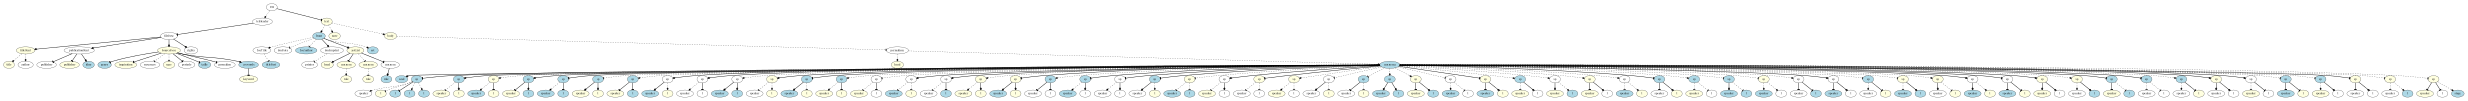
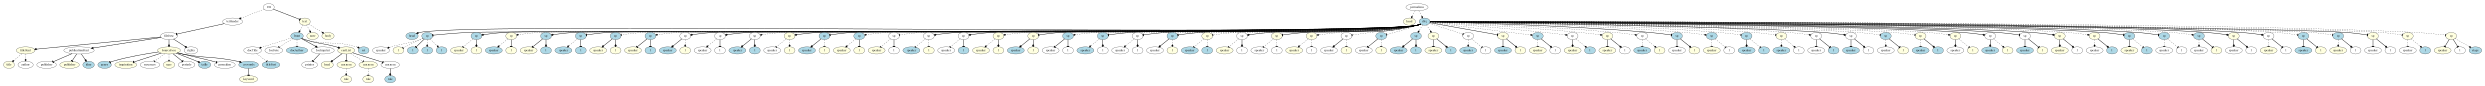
  digraph {
    fontname="Playfair Display"
    node [fillcolor=lightyellow fontname="Playfair Display" style=filled]
    edge [arrowhead=diamond fontname="Playfair Display" style=bold]
    n1 [fillcolor=white label=TEI]
    n2 [fillcolor=white label=teiHeader]
    n3 [label=text]
    n4 [fillcolor=white label=fileDesc]
    n5 [fillcolor=lightblue label=front]
    n6 [label=note]
    n7 [label=body]
    n8 [label=titleStmt]
    n9 [fillcolor=white label=publicationStmt]
    n10 [label=SourceDesc]
    n11 [fillcolor=white label=rights]
    n12 [label=title]
    n13 [fillcolor=white label=author]
    n14 [fillcolor=white label=publisher]
    n15 [label=publisher]
    n16 [fillcolor=lightblue label=idno]
    n17 [fillcolor=lightblue label=genre]
    n18 [label=inspiration]
    n19 [fillcolor=white label=structure]
    n20 [label=type]
    n21 [fillcolor=white label=periode]
    n22 [fillcolor=lightblue label=taille]
    n23 [fillcolor=white label=permalien]
    n24 [fillcolor=lightblue label=keywords]
    n25 [label=keyword]
    n26 [fillcolor=white label=docTitle]
    n27 [fillcolor=white label=docDate]
    n28 [fillcolor=lightblue label=docAuthor]
    n29 [fillcolor=white label=docImprint]
    n30 [label=castList]
    n31 [fillcolor=lightblue label=set]
    n32 [fillcolor=white label=permalien1]
    n33 [fillcolor=lightblue label=titlePart]
    n34 [fillcolor=white label=printer]
    n35 [label=head]
    n36 [label=castItem]
    n37 [label=castItem]
    n38 [fillcolor=white label=castItem]
    n39 [label=role]
    n40 [label=role]
    n41 [fillcolor=lightblue label=role]
    n42 [label=head]
-   n43 [fillcolor=lightblue label=castItem2]
+   n43 [fillcolor=lightblue label=div2]
    n44 [fillcolor=lightblue label=head]
    n45 [fillcolor=lightblue label=sp]
    n46 [fillcolor=lightblue label=sp]
    n47 [label=sp]
    n48 [fillcolor=lightblue label=sp]
    n49 [fillcolor=lightblue label=sp]
    n50 [fillcolor=lightblue label=sp]
    n51 [fillcolor=lightblue label=sp]
    n52 [fillcolor=white label=sp]
    n53 [fillcolor=white label=sp]
    n54 [fillcolor=white label=sp]
    n55 [label=sp]
    n56 [fillcolor=lightblue label=sp]
    n57 [fillcolor=lightblue label=sp]
    n58 [fillcolor=white label=sp]
    n59 [fillcolor=white label=sp]
    n60 [fillcolor=white label=sp]
    n61 [label=sp]
    n62 [label=sp]
    n63 [fillcolor=lightblue label=sp]
    n64 [fillcolor=lightblue label=sp]
    n65 [fillcolor=white label=sp]
    n66 [fillcolor=lightblue label=sp]
    n67 [label=sp]
    n68 [fillcolor=white label=sp]
    n69 [label=sp]
    n70 [label=sp]
    n71 [fillcolor=white label=sp]
    n72 [fillcolor=lightblue label=sp]
    n73 [fillcolor=lightblue label=sp]
    n74 [label=sp]
    n75 [fillcolor=white label=sp]
    n76 [label=sp]
    n77 [fillcolor=lightblue label=sp]
    n78 [fillcolor=white label=sp]
    n79 [label=sp]
    n80 [fillcolor=white label=sp]
    n81 [fillcolor=lightblue label=sp]
    n82 [fillcolor=lightblue label=sp]
    n83 [fillcolor=lightblue label=sp]
    n84 [label=sp]
    n85 [fillcolor=white label=sp]
    n86 [fillcolor=white label=sp]
    n87 [fillcolor=lightblue label=sp]
    n88 [label=sp]
    n89 [label=sp]
    n90 [fillcolor=white label=sp]
    n91 [fillcolor=white label=sp]
    n92 [label=sp]
    n93 [label=sp]
    n94 [fillcolor=lightblue label=sp]
    n95 [fillcolor=lightblue label=sp]
    n96 [fillcolor=lightblue label=sp]
    n97 [label=sp]
    n98 [fillcolor=white label=sp]
    n99 [fillcolor=lightblue label=sp]
    n100 [fillcolor=lightblue label=sp]
    n101 [label=sp]
    n102 [label=sp]
    n103 [label=sp]
    n104 [fillcolor=white label=speaker]
    n105 [label=l]
    n106 [fillcolor=lightblue label=l]
    n107 [fillcolor=lightblue label=l]
    n108 [fillcolor=lightblue label=l]
    n109 [label=speaker]
    n110 [label=l]
    n111 [fillcolor=lightblue label=speaker]
    n112 [label=l]
    n113 [label=speaker]
    n114 [fillcolor=lightblue label=l]
    n115 [fillcolor=lightblue label=speaker]
    n116 [fillcolor=lightblue label=l]
    n117 [label=speaker]
    n118 [label=l]
    n119 [label=speaker]
    n120 [fillcolor=lightblue label=l]
    n121 [fillcolor=lightblue label=speaker]
    n122 [label=l]
    n123 [fillcolor=white label=speaker]
    n124 [fillcolor=white label=l]
    n125 [fillcolor=lightblue label=speaker]
    n126 [fillcolor=lightblue label=l]
    n127 [fillcolor=white label=speaker]
    n128 [label=l]
    n129 [fillcolor=lightblue label=speaker]
    n130 [label=l]
    n131 [label=speaker]
    n132 [label=l]
    n133 [label=speaker]
    n134 [fillcolor=white label=l]
    n135 [fillcolor=lightblue label=speaker]
    n136 [label=l]
    n137 [fillcolor=white label=speaker]
    n138 [fillcolor=lightblue label=l]
    n139 [label=speaker]
    n140 [label=l]
    n141 [fillcolor=lightblue label=speaker]
    n142 [label=l]
    n143 [fillcolor=white label=speaker]
    n144 [fillcolor=white label=l]
    n145 [fillcolor=lightblue label=speaker]
    n146 [fillcolor=white label=l]
    n147 [fillcolor=white label=speaker]
    n148 [fillcolor=white label=l]
    n149 [fillcolor=white label=speaker]
    n150 [label=l]
    n151 [fillcolor=lightblue label=speaker]
    n152 [fillcolor=lightblue label=l]
    n153 [label=speaker]
    n154 [fillcolor=white label=l]
    n155 [fillcolor=white label=speaker]
    n156 [fillcolor=white label=l]
    n157 [label=speaker]
    n158 [fillcolor=white label=l]
    n159 [fillcolor=white label=speaker]
    n160 [label=l]
    n161 [fillcolor=white label=speaker]
    n162 [label=l]
    n163 [fillcolor=lightblue label=speaker]
    n164 [fillcolor=lightblue label=l]
    n165 [label=speaker]
    n166 [fillcolor=lightblue label=l]
    n167 [fillcolor=lightblue label=speaker]
    n168 [fillcolor=white label=l]
    n169 [fillcolor=lightblue label=speaker]
    n170 [label=l]
    n171 [label=speaker]
    n172 [fillcolor=white label=l]
    n173 [label=speaker]
    n174 [fillcolor=lightblue label=l]
    n175 [label=speaker]
    n176 [fillcolor=white label=l]
    n177 [fillcolor=lightblue label=speaker]
    n178 [label=l]
    n179 [fillcolor=white label=speaker]
    n180 [label=l]
    n181 [label=speaker]
    n182 [fillcolor=white label=l]
    n183 [fillcolor=lightblue label=speaker]
    n184 [fillcolor=lightblue label=l]
    n185 [fillcolor=lightblue label=speaker]
    n186 [fillcolor=white label=l]
    n187 [fillcolor=white label=speaker]
    n188 [fillcolor=lightblue label=l]
    n189 [fillcolor=lightblue label=speaker]
    n190 [fillcolor=white label=l]
    n191 [fillcolor=white label=speaker]
    n192 [label=l]
    n193 [fillcolor=lightblue label=speaker]
    n194 [fillcolor=lightblue label=l]
    n195 [fillcolor=white label=speaker]
    n196 [label=l]
    n197 [fillcolor=lightblue label=speaker]
    n198 [label=l]
    n199 [fillcolor=lightblue label=speaker]
    n200 [label=l]
    n201 [label=speaker]
    n202 [fillcolor=white label=l]
    n203 [fillcolor=white label=speaker]
    n204 [fillcolor=lightblue label=l]
    n205 [label=speaker]
    n206 [fillcolor=lightblue label=l]
    n207 [fillcolor=white label=speaker]
    n208 [fillcolor=white label=l]
    n209 [fillcolor=white label=speaker]
    n210 [label=l]
    n211 [fillcolor=white label=speaker]
    n212 [fillcolor=white label=l]
    n213 [label=speaker]
    n214 [fillcolor=white label=l]
    n215 [fillcolor=lightblue label=speaker]
    n216 [label=l]
    n217 [label=speaker]
    n218 [fillcolor=white label=l]
    n219 [fillcolor=white label=speaker]
    n220 [fillcolor=white label=l]
    n221 [fillcolor=white label=speaker]
    n222 [fillcolor=lightblue label=l]
    n223 [label=speaker]
    n224 [fillcolor=white label=l]
    n225 [fillcolor=lightblue label=stage]
    n1 -> n2 [style=dashed]
    n1 -> n3 [arrowhead=tee]
    n2 -> n4 [arrowhead=tee]
    n3 -> n5 [style=dashed]
    n3 -> n6 [style=dashed]
    n3 -> n7 [style=dashed]
    n4 -> n8
    n4 -> n9
    n4 -> n10
    n4 -> n11
    n5 -> n26 [style=dashed]
    n5 -> n27 [arrowhead=tee style=dashed]
    n5 -> n28 [arrowhead=tee style=dashed]
    n5 -> n29
    n5 -> n30
    n5 -> n31 [style=dashed]
-   n7 -> n32 [arrowhead=tee style=dashed]
    n8 -> n12 [style=dashed]
    n8 -> n13 [style=dashed]
    n9 -> n14 [arrowhead=tee]
    n9 -> n15 [arrowhead=tee]
    n9 -> n16
    n10 -> n17 [arrowhead=tee]
    n10 -> n18 [arrowhead=tee]
    n10 -> n19 [arrowhead=tee style=dashed]
    n10 -> n20 [arrowhead=tee style=dashed]
    n10 -> n21 [arrowhead=tee]
-   n10 -> n22 [arrowhead=tee]
+   n10 -> n22
    n10 -> n23 [arrowhead=tee]
    n10 -> n24
    n24 -> n25 [arrowhead=tee]
    n26 -> n33 [arrowhead=tee style=dashed]
-   n29 -> n34 [arrowhead=tee style=dashed]
+   n29 -> n34 [arrowhead=tee]
    n30 -> n35
    n30 -> n36 [arrowhead=tee]
    n30 -> n37 [arrowhead=tee style=dashed]
    n30 -> n38 [arrowhead=tee]
    n32 -> n42 [style=dashed]
    n32 -> n43 [style=dashed]
    n36 -> n39 [style=dashed]
    n37 -> n40 [arrowhead=tee style=dashed]
    n38 -> n41
    n43 -> n44
    n43 -> n45 [arrowhead=tee]
    n43 -> n46
    n43 -> n47 [style=dashed]
    n43 -> n48
    n43 -> n49 [arrowhead=tee]
    n43 -> n50 [arrowhead=tee style=dashed]
    n43 -> n51 [style=dashed]
    n43 -> n52
    n43 -> n53
    n43 -> n54 [style=dashed]
    n43 -> n55
    n43 -> n56 [arrowhead=tee]
    n43 -> n57 [style=dashed]
    n43 -> n58 [arrowhead=tee style=dashed]
    n43 -> n59
    n43 -> n60
    n43 -> n61 [style=dashed]
    n43 -> n62 [arrowhead=tee]
    n43 -> n63 [style=dashed]
    n43 -> n64 [arrowhead=tee]
    n43 -> n65 [arrowhead=tee]
    n43 -> n66 [arrowhead=tee]
    n43 -> n67 [arrowhead=tee style=dashed]
    n43 -> n68
    n43 -> n69 [arrowhead=tee]
    n43 -> n70 [style=dashed]
    n43 -> n71 [arrowhead=tee style=dashed]
    n43 -> n72 [arrowhead=tee style=dashed]
    n43 -> n73 [style=dashed]
    n43 -> n74 [style=dashed]
    n43 -> n75 [arrowhead=tee style=dashed]
    n43 -> n76 [arrowhead=tee]
    n43 -> n77 [style=dashed]
    n43 -> n78 [style=dashed]
    n43 -> n79 [style=dashed]
    n43 -> n80 [style=dashed]
    n43 -> n81 [arrowhead=tee]
    n43 -> n82 [style=dashed]
    n43 -> n83 [arrowhead=tee style=dashed]
    n43 -> n84 [arrowhead=tee style=dashed]
    n43 -> n85 [style=dashed]
    n43 -> n86
    n43 -> n87 [arrowhead=tee style=dashed]
    n43 -> n88 [arrowhead=tee style=dashed]
    n43 -> n89 [style=dashed]
    n43 -> n90
    n43 -> n91 [arrowhead=tee]
    n43 -> n92
    n43 -> n93 [style=dashed]
    n43 -> n94 [arrowhead=tee]
    n43 -> n95 [arrowhead=tee]
    n43 -> n96 [style=dashed]
    n43 -> n97
    n43 -> n98
    n43 -> n99 [arrowhead=tee style=dashed]
    n43 -> n100 [arrowhead=tee style=dashed]
    n43 -> n101 [arrowhead=tee]
    n43 -> n102 [arrowhead=tee style=dashed]
    n43 -> n103 [arrowhead=tee style=dashed]
    n45 -> n104 [style=dashed]
    n45 -> n105 [arrowhead=tee style=dashed]
    n45 -> n106 [arrowhead=tee]
    n45 -> n107 [style=dashed]
    n45 -> n108 [style=dashed]
    n46 -> n109 [arrowhead=tee style=dashed]
    n46 -> n110
    n47 -> n111 [style=dashed]
    n47 -> n112 [arrowhead=tee]
    n48 -> n113 [arrowhead=tee]
    n48 -> n114
    n49 -> n115 [style=dashed]
    n49 -> n116 [arrowhead=tee]
    n50 -> n117
    n50 -> n118
    n51 -> n119 [arrowhead=tee]
    n51 -> n120 [arrowhead=tee]
    n52 -> n121
    n52 -> n122 [style=dashed]
    n53 -> n123 [style=dashed]
    n53 -> n124 [arrowhead=tee]
    n54 -> n125
    n54 -> n126
    n55 -> n127 [arrowhead=tee style=dashed]
    n55 -> n128 [style=dashed]
    n56 -> n129
    n56 -> n130 [arrowhead=tee style=dashed]
    n57 -> n131 [style=dashed]
    n57 -> n132 [arrowhead=tee]
    n58 -> n133 [arrowhead=tee style=dashed]
    n58 -> n134 [arrowhead=tee]
    n59 -> n135 [arrowhead=tee style=dashed]
    n59 -> n136 [arrowhead=tee style=dashed]
    n60 -> n137 [arrowhead=tee style=dashed]
    n60 -> n138 [arrowhead=tee]
    n61 -> n139 [style=dashed]
    n61 -> n140
    n62 -> n141
    n62 -> n142
    n63 -> n143 [arrowhead=tee]
    n63 -> n144 [arrowhead=tee]
    n64 -> n145 [style=dashed]
    n64 -> n146
    n65 -> n147 [style=dashed]
    n65 -> n148
    n66 -> n149
    n66 -> n150 [style=dashed]
    n67 -> n151 [arrowhead=tee style=dashed]
    n67 -> n152 [arrowhead=tee style=dashed]
    n68 -> n153 [arrowhead=tee style=dashed]
    n68 -> n154
    n69 -> n155 [arrowhead=tee style=dashed]
    n69 -> n156 [arrowhead=tee style=dashed]
    n70 -> n157 [style=dashed]
    n70 -> n158 [arrowhead=tee style=dashed]
    n71 -> n159
    n71 -> n160 [arrowhead=tee style=dashed]
    n72 -> n161 [arrowhead=tee]
    n72 -> n162 [arrowhead=tee style=dashed]
    n73 -> n163
    n73 -> n164
    n74 -> n165 [arrowhead=tee]
    n74 -> n166
    n75 -> n167 [style=dashed]
    n75 -> n168 [arrowhead=tee style=dashed]
    n76 -> n169 [arrowhead=tee]
    n76 -> n170
    n77 -> n171 [arrowhead=tee style=dashed]
    n77 -> n172
    n78 -> n173
    n78 -> n174 [style=dashed]
    n79 -> n175 [arrowhead=tee]
    n79 -> n176
    n80 -> n177 [arrowhead=tee style=dashed]
    n80 -> n178 [style=dashed]
    n81 -> n179 [arrowhead=tee]
    n81 -> n180
    n82 -> n181 [arrowhead=tee style=dashed]
    n82 -> n182 [arrowhead=tee style=dashed]
    n83 -> n183
    n83 -> n184 [arrowhead=tee style=dashed]
    n84 -> n185 [style=dashed]
    n84 -> n186 [style=dashed]
    n85 -> n187 [arrowhead=tee]
    n85 -> n188 [arrowhead=tee]
    n86 -> n189 [arrowhead=tee]
    n86 -> n190
    n87 -> n191 [style=dashed]
    n87 -> n192 [arrowhead=tee]
    n88 -> n193 [arrowhead=tee style=dashed]
    n88 -> n194
    n89 -> n195
    n89 -> n196 [arrowhead=tee style=dashed]
    n90 -> n197
    n90 -> n198 [style=dashed]
    n91 -> n199 [arrowhead=tee]
    n91 -> n200 [arrowhead=tee]
    n92 -> n201
    n92 -> n202
    n93 -> n203 [style=dashed]
    n93 -> n204
    n94 -> n205 [arrowhead=tee]
    n94 -> n206 [arrowhead=tee style=dashed]
    n95 -> n207 [arrowhead=tee style=dashed]
    n95 -> n208 [arrowhead=tee style=dashed]
    n96 -> n209 [style=dashed]
    n96 -> n210 [arrowhead=tee]
    n97 -> n211
    n97 -> n212
    n98 -> n213 [arrowhead=tee style=dashed]
    n98 -> n214 [arrowhead=tee]
    n99 -> n215 [arrowhead=tee]
    n99 -> n216 [arrowhead=tee]
    n100 -> n217 [style=dashed]
    n100 -> n218
    n101 -> n219 [arrowhead=tee]
    n101 -> n220
    n102 -> n221 [arrowhead=tee style=dashed]
    n102 -> n222 [style=dashed]
    n103 -> n223 [arrowhead=tee]
    n103 -> n224 [arrowhead=tee]
    n103 -> n225 [style=dashed]
  }
